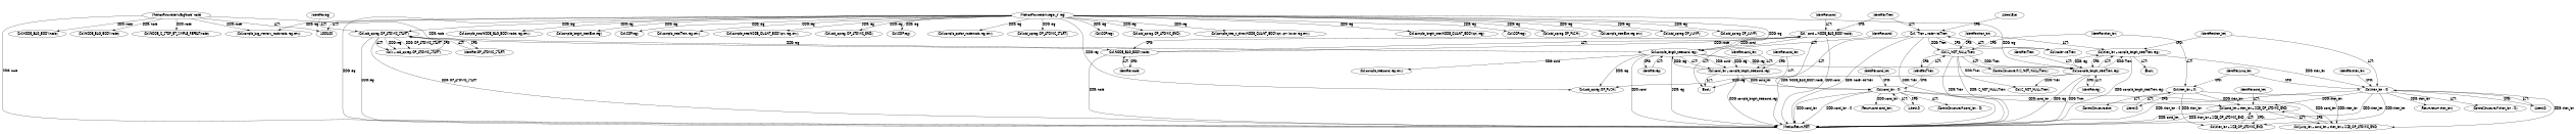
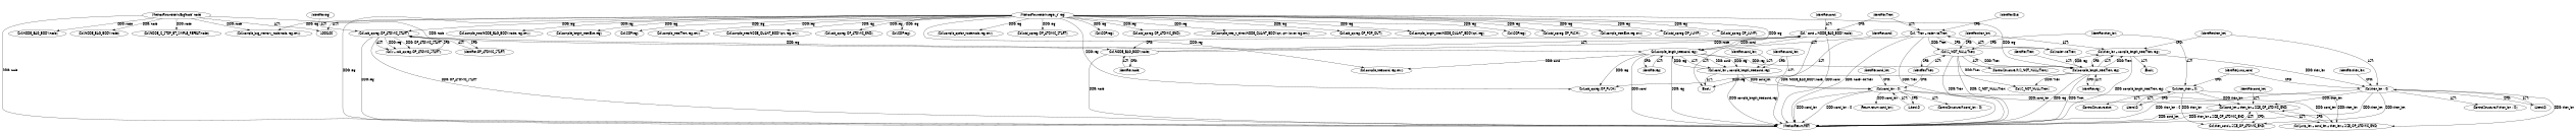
  digraph {
    fontname=Lato
    node [fontname=Lato]
    edge [fontname=Lato]
    n1 [label="(Call,cond_len + then_len + SIZE_OP_ATOMIC_END)"]
    n2 [label="(MethodReturn,RET)"]
    n3 [label="(Call,jump_len = cond_len + then_len + SIZE_OP_ATOMIC_END)"]
-   n4 [label="(Call,then_len + SIZE_OP_ATOMIC_END)"]
+   n4 [label="(Call,then_cond + SIZE_OP_ATOMIC_END)"]
    n5 [label="(Call,cond_len < 0)"]
-   n6 [label="(Return,cond cond_len;)"]
+   n6 [label="(Return,return cond_len;)"]
    n7 [label="(Literal,0)"]
    n8 [label="(ControlStructure,if (cond_len < 0))"]
    n9 [label="(Call,cond_len = compile_length_tree(cond, reg))"]
    n10 [label="(Call,compile_length_tree(cond, reg))"]
    n11 [label="(Block,)"]
    n12 [label="(Call,compile_length_tree(Then, reg))"]
    n13 [label="(Identifier,reg)"]
    n14 [label="(Call,add_op(reg, OP_PUSH))"]
    n15 [label="(Call,compile_tree(cond, reg, env))"]
    n16 [label="(Call,then_len = compile_length_tree(Then, reg))"]
    n17 [label="(Call,IS_NOT_NULL(Then))"]
    n18 [label="(Identifier,reg)"]
    n19 [label="(Call,* cond = NODE_BAG_BODY(node))"]
    n20 [label="(Call,NODE_BAG_BODY(node))"]
    n21 [label="(Identifier,node)"]
    n22 [label="(MethodParameterIn,BagNode* node)"]
    n23 [label="(Call,NODE_BAG_BODY(node))"]
    n24 [label="(Call,NODE_BAG_BODY(node))"]
    n25 [label="(Call,NODE_IS_STOP_BT_SIMPLE_REPEAT(node))"]
    n26 [label="(Call,compile_bag_memory_node(node, reg, env))"]
    1000100
    n28 [label="(Call,compile_option_node(node, reg, env))"]
    n29 [label="(Call,add_op(reg, OP_ATOMIC_START))"]
    n30 [label="(Call,r = add_op(reg, OP_ATOMIC_START))"]
    n31 [label="(Identifier,OP_ATOMIC_START)"]
    n32 [label="(MethodParameterIn,regex_t* reg)"]
    n33 [label="(Call,add_op(reg, OP_ATOMIC_START))"]
    n34 [label="(Call,COP(reg))"]
    n35 [label="(Call,add_op(reg, OP_ATOMIC_END))"]
    n36 [label="(Call,compile_tree_n_times(NODE_QUANT_BODY(qn), qn->lower, reg, env))"]
+   n37 [label="(Call,add_op(reg, OP_POP_OUT))"]
    n38 [label="(Call,compile_length_tree(NODE_QUANT_BODY(qn), reg))"]
    n39 [label="(Call,COP(reg))"]
    n40 [label="(Call,add_op(reg, OP_PUSH))"]
    n41 [label="(Call,compile_tree(Else, reg, env))"]
    n42 [label="(Call,add_op(reg, OP_JUMP))"]
    n43 [label="(Call,add_op(reg, OP_JUMP))"]
    n44 [label="(Call,compile_tree(NODE_BAG_BODY(node), reg, env))"]
    n45 [label="(Call,compile_length_tree(Else, reg))"]
    n46 [label="(Call,COP(reg))"]
    n47 [label="(Call,compile_tree(Then, reg, env))"]
    n48 [label="(Call,compile_tree(NODE_QUANT_BODY(qn), reg, env))"]
    n49 [label="(Call,add_op(reg, OP_ATOMIC_END))"]
    n50 [label="(Call,COP(reg))"]
-   n51 [label="(Call,then_len = 0)"]
+   n51 [label="(Call,then_then = 0)"]
    n52 [label="(Literal,0)"]
    n53 [label="(ControlStructure,else)"]
    n54 [label="(Call,then_len < 0)"]
    n55 [label="(Literal,0)"]
-   n56 [label="(Return,return then_len;)"]
    n57 [label="(ControlStructure,if (then_len < 0))"]
    n58 [label="(Block,)"]
    n59 [label="(Call,IS_NOT_NULL(Then))"]
    n60 [label="(ControlStructure,if (IS_NOT_NULL(Then)))"]
    n61 [label="(Identifier,Then)"]
    n62 [label="(Call,* Then = node->te.Then)"]
    n63 [label="(Call,node->te.Then)"]
-   n64 [label="(Literal,Else)"]
+   n64 [label="(Identifier,Else)"]
    n65 [label="(Identifier,Then)"]
    n66 [label="(Identifier,cond_len)"]
    n67 [label="(Identifier,reg)"]
    n68 [label="(Identifier,then_len)"]
    n69 [label="(Identifier,cond_len)"]
    n70 [label="(Identifier,Then)"]
    n71 [label="(Identifier,cond)"]
    n72 [label="(Identifier,then_len)"]
    n73 [label="(Identifier,then_len)"]
    n74 [label="(Identifier,then_len)"]
    n75 [label="(Identifier,cond_len)"]
    n76 [label="(Identifier,cond)"]
    n77 [label="(Identifier,cond_len)"]
-   n78 [label="(Identifier,jump_len)"]
+   n78 [label="(Identifier,jump_cond)"]
    n1 -> n2 [label="DDG: then_len + SIZE_OP_ATOMIC_END"]
    n1 -> n2 [label="DDG: cond_len"]
    n1 -> n3 [label="AST: "]
    n1 -> n4 [label="CFG: "]
    n3 -> n1 [label="CFG: "]
    n4 -> n1 [label="AST: "]
    n5 -> n1 [label="DDG: cond_len"]
    n5 -> n2 [label="DDG: cond_len < 0"]
    n5 -> n2 [label="DDG: cond_len"]
    n5 -> n3 [label="DDG: cond_len"]
    n5 -> n6 [label="DDG: cond_len"]
    n5 -> n7 [label="CFG: "]
    n5 -> n8 [label="AST: "]
    n7 -> n5 [label="AST: "]
    n9 -> n2 [label="DDG: compile_length_tree(cond, reg)"]
    n9 -> n5 [label="DDG: cond_len"]
    n9 -> n10 [label="DDG: reg"]
    n9 -> n11 [label="AST: "]
    n10 -> n2 [label="DDG: cond"]
    n10 -> n2 [label="DDG: reg"]
    n10 -> n9 [label="AST: "]
    n10 -> n9 [label="DDG: cond"]
    n10 -> n9 [label="DDG: reg"]
    n10 -> n12 [label="DDG: reg"]
    n10 -> n13 [label="CFG: "]
    n10 -> n14 [label="DDG: reg"]
    n10 -> n15 [label="DDG: cond"]
    n12 -> n2 [label="DDG: Then"]
    n12 -> n2 [label="DDG: reg"]
    n12 -> n14 [label="DDG: reg"]
    n12 -> n16 [label="AST: "]
    n12 -> n16 [label="DDG: Then"]
    n12 -> n16 [label="DDG: reg"]
    n12 -> n17 [label="DDG: Then"]
    n12 -> n18 [label="CFG: "]
    n13 -> n10 [label="AST: "]
    n16 -> n2 [label="DDG: compile_length_tree(Then, reg)"]
    n16 -> n12 [label="CFG: "]
    n16 -> n54 [label="DDG: then_len"]
    n16 -> n58 [label="AST: "]
    n18 -> n12 [label="AST: "]
    n19 -> n2 [label="DDG: NODE_BAG_BODY(node)"]
    n19 -> n2 [label="DDG: cond"]
    n19 -> n10 [label="DDG: cond"]
    n19 -> n11 [label="AST: "]
    n19 -> n20 [label="CFG: "]
    n20 -> n2 [label="DDG: node"]
    n20 -> n19 [label="AST: "]
    n20 -> n19 [label="DDG: node"]
    n20 -> n21 [label="CFG: "]
    n21 -> n20 [label="AST: "]
    n22 -> n2 [label="DDG: node"]
    n22 -> n20 [label="DDG: node"]
    n22 -> n23 [label="DDG: node"]
    n22 -> n24 [label="DDG: node"]
    n22 -> n25 [label="DDG: node"]
    n22 -> n26 [label="DDG: node"]
    n22 -> 1000100 [label="AST: "]
    n29 -> n2 [label="DDG: reg"]
    n29 -> n2 [label="DDG: OP_ATOMIC_START"]
    n29 -> n10 [label="DDG: reg"]
    n29 -> n30 [label="AST: "]
    n29 -> n30 [label="DDG: reg"]
    n29 -> n30 [label="DDG: OP_ATOMIC_START"]
    n29 -> n31 [label="CFG: "]
    n30 -> n29 [label="CFG: "]
    n31 -> n29 [label="AST: "]
    n32 -> n2 [label="DDG: reg"]
    n32 -> n10 [label="DDG: reg"]
    n32 -> n12 [label="DDG: reg"]
    n32 -> n14 [label="DDG: reg"]
+   n32 -> n15 [label="DDG: reg"]
    n32 -> n26 [label="DDG: reg"]
    n32 -> 1000100 [label="AST: "]
    n32 -> n28 [label="DDG: reg"]
    n32 -> n29 [label="DDG: reg"]
    n32 -> n33 [label="DDG: reg"]
    n32 -> n34 [label="DDG: reg"]
    n32 -> n35 [label="DDG: reg"]
    n32 -> n36 [label="DDG: reg"]
+   n32 -> n37 [label="DDG: reg"]
    n32 -> n38 [label="DDG: reg"]
    n32 -> n39 [label="DDG: reg"]
    n32 -> n40 [label="DDG: reg"]
    n32 -> n41 [label="DDG: reg"]
    n32 -> n42 [label="DDG: reg"]
    n32 -> n43 [label="DDG: reg"]
    n32 -> n44 [label="DDG: reg"]
    n32 -> n45 [label="DDG: reg"]
    n32 -> n46 [label="DDG: reg"]
    n32 -> n47 [label="DDG: reg"]
    n32 -> n48 [label="DDG: reg"]
    n32 -> n49 [label="DDG: reg"]
    n32 -> n50 [label="DDG: reg"]
    n51 -> n1 [label="DDG: then_len"]
    n51 -> n3 [label="DDG: then_len"]
    n51 -> n4 [label="DDG: then_len"]
    n51 -> n52 [label="CFG: "]
    n51 -> n53 [label="AST: "]
    n52 -> n51 [label="AST: "]
    n54 -> n1 [label="DDG: then_len"]
    n54 -> n2 [label="DDG: then_len < 0"]
    n54 -> n2 [label="DDG: then_len"]
    n54 -> n3 [label="DDG: then_len"]
    n54 -> n4 [label="DDG: then_len"]
    n54 -> n55 [label="CFG: "]
-   n54 -> n56 [label="DDG: then_len"]
    n54 -> n57 [label="AST: "]
    n55 -> n54 [label="AST: "]
    n59 -> n2 [label="DDG: Then"]
    n59 -> n2 [label="DDG: IS_NOT_NULL(Then)"]
    n59 -> n12 [label="DDG: Then"]
    n59 -> n17 [label="DDG: Then"]
    n59 -> n60 [label="AST: "]
    n59 -> n61 [label="CFG: "]
    n61 -> n5 [label="CFG: "]
    n61 -> n59 [label="AST: "]
    n62 -> n2 [label="DDG: node->te.Then"]
    n62 -> n2 [label="DDG: Then"]
    n62 -> n11 [label="AST: "]
    n62 -> n59 [label="DDG: Then"]
    n62 -> n63 [label="CFG: "]
    n63 -> n62 [label="AST: "]
    n64 -> n62 [label="CFG: "]
    n65 -> n19 [label="CFG: "]
    n65 -> n62 [label="AST: "]
    n66 -> n9 [label="AST: "]
    n67 -> n29 [label="AST: "]
    n68 -> n51 [label="AST: "]
    n68 -> n59 [label="CFG: "]
    n69 -> n5 [label="AST: "]
    n69 -> n9 [label="CFG: "]
    n70 -> n12 [label="AST: "]
    n71 -> n19 [label="AST: "]
    n72 -> n54 [label="CFG: "]
    n73 -> n16 [label="CFG: "]
    n73 -> n54 [label="AST: "]
    n74 -> n16 [label="AST: "]
    n74 -> n59 [label="CFG: "]
    n75 -> n5 [label="CFG: "]
    n76 -> n10 [label="AST: "]
    n77 -> n1 [label="AST: "]
    n78 -> n51 [label="CFG: "]
    n78 -> n54 [label="CFG: "]
  }
